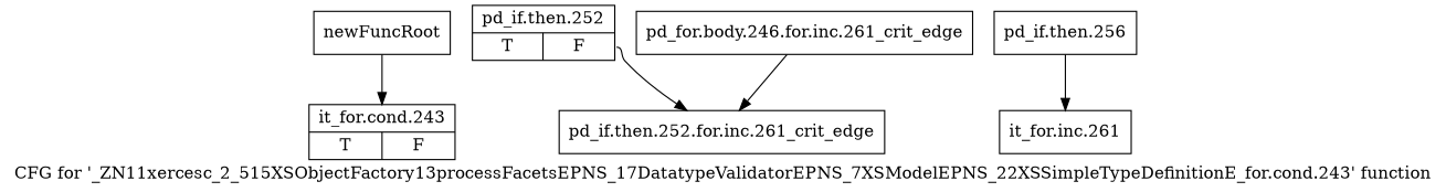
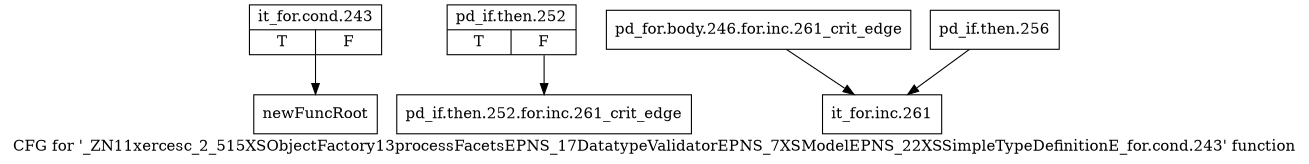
  digraph {
    label="CFG for '_ZN11xercesc_2_515XSObjectFactory13processFacetsEPNS_17DatatypeValidatorEPNS_7XSModelEPNS_22XSSimpleTypeDefinitionE_for.cond.243' function"
    node [shape=record]
    n1 [label="{newFuncRoot}"]
    n2 [label="{it_for.cond.243|{<s0>T|<s1>F}}"]
    n3 [label="{pd_if.then.252|{<s0>T|<s1>F}}"]
    n4 [label="{pd_if.then.252.for.inc.261_crit_edge}"]
    n5 [label="{pd_for.body.246.for.inc.261_crit_edge}"]
    n6 [label="{it_for.inc.261}"]
    n7 [label="{pd_if.then.256}"]
-   n1 -> n2
+   n2 -> n1
    n3 -> n4 [tailport=s1]
-   n5 -> n4
+   n5 -> n6
    n7 -> n6
  }
